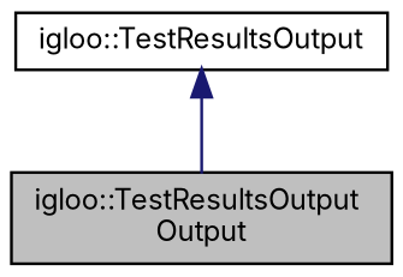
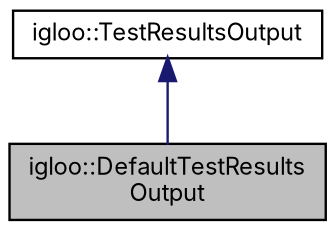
  digraph {
    fontname=Inter
    node [color=black fontname=Inter fontsize=10 shape=record style=filled]
-   n1 [fillcolor=grey75 fontcolor=black height=0.2 label="igloo::TestResultsOutput\lOutput" width=0.4]
+   n1 [fillcolor=grey75 fontcolor=black height=0.2 label="igloo::DefaultTestResults\lOutput" width=0.4]
    n2 [fillcolor=white height=0.2 label="igloo::TestResultsOutput" width=0.4]
    n2 -> n1 [color=midnightblue dir=back fontname=Inter fontsize=10 labelfontname=Helvetica labelfontsize=10 style=solid]
  }
